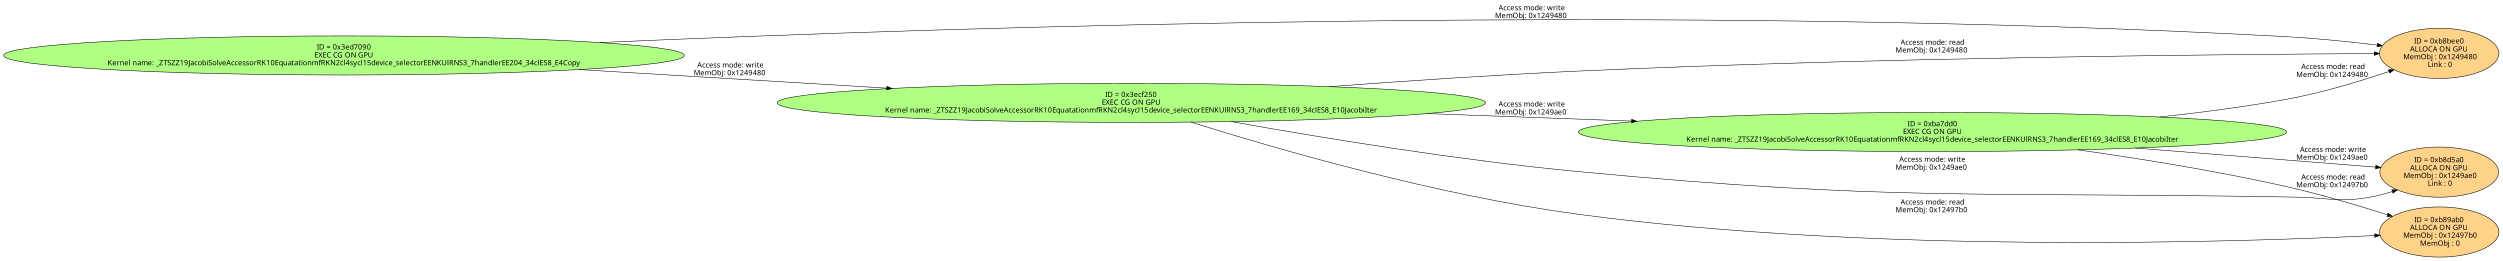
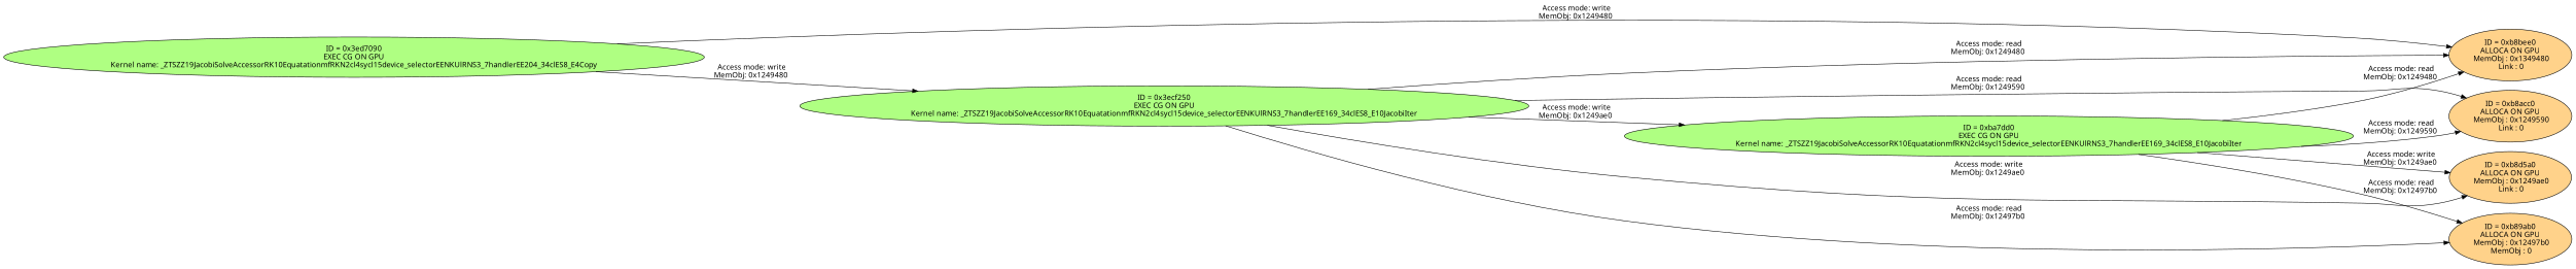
  strict digraph {
    fontname="Noto Sans"
    rankdir=LR
    node [fillcolor="#FFD28A" fontname="Noto Sans" style=filled]
    edge [fontname="Noto Sans"]
    n1 [fillcolor="#AFFF82" label="ID = 0x3ed7090\nEXEC CG ON GPU\nKernel name: _ZTSZZ19JacobiSolveAccessorRK10EquatationmfRKN2cl4sycl15device_selectorEENKUlRNS3_7handlerEE204_34clES8_E4Copy\n"]
    n2 [fillcolor="#AFFF82" label="ID = 0x3ecf250\nEXEC CG ON GPU\nKernel name: _ZTSZZ19JacobiSolveAccessorRK10EquatationmfRKN2cl4sycl15device_selectorEENKUlRNS3_7handlerEE169_34clES8_E10JacobiIter\n"]
-   n3 [label="ID = 0xb8bee0\nALLOCA ON GPU\n MemObj : 0x1249480\n Link : 0\n"]
+   n3 [label="ID = 0xb8bee0\nALLOCA ON GPU\n MemObj : 0x1349480\n Link : 0\n"]
    n4 [label="ID = 0xb89ab0\nALLOCA ON GPU\n MemObj : 0x12497b0\n MemObj : 0\n"]
+   n5 [label="ID = 0xb8acc0\nALLOCA ON GPU\n MemObj : 0x1249590\n Link : 0\n"]
    n6 [fillcolor="#AFFF82" label="ID = 0xba7dd0\nEXEC CG ON GPU\nKernel name: _ZTSZZ19JacobiSolveAccessorRK10EquatationmfRKN2cl4sycl15device_selectorEENKUlRNS3_7handlerEE169_34clES8_E10JacobiIter\n"]
    n7 [label="ID = 0xb8d5a0\nALLOCA ON GPU\n MemObj : 0x1249ae0\n Link : 0\n"]
    n1 -> n2 [label="Access mode: write\nMemObj: 0x1249480 "]
    n1 -> n3 [label="Access mode: write\nMemObj: 0x1249480 "]
    n2 -> n3 [label="Access mode: read\nMemObj: 0x1249480 "]
    n2 -> n4 [label="Access mode: read\nMemObj: 0x12497b0 "]
+   n2 -> n5 [label="Access mode: read\nMemObj: 0x1249590 "]
    n2 -> n6 [label="Access mode: write\nMemObj: 0x1249ae0 "]
    n2 -> n7 [label="Access mode: write\nMemObj: 0x1249ae0 "]
    n6 -> n3 [label="Access mode: read\nMemObj: 0x1249480 "]
    n6 -> n4 [label="Access mode: read\nMemObj: 0x12497b0 "]
+   n6 -> n5 [label="Access mode: read\nMemObj: 0x1249590 "]
    n6 -> n7 [label="Access mode: write\nMemObj: 0x1249ae0 "]
  }
